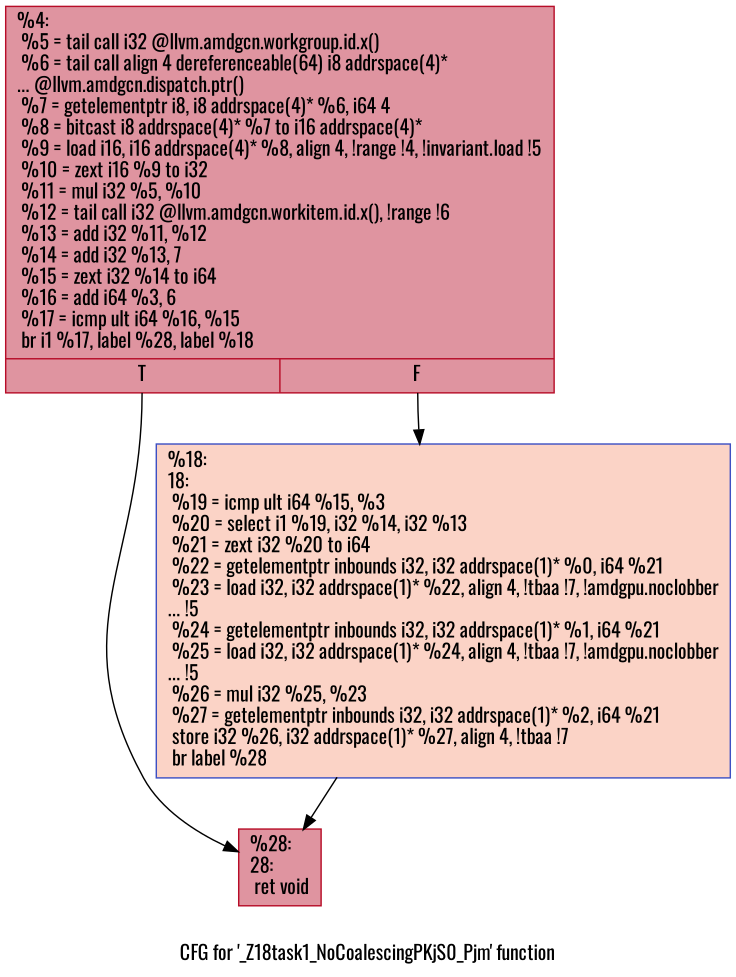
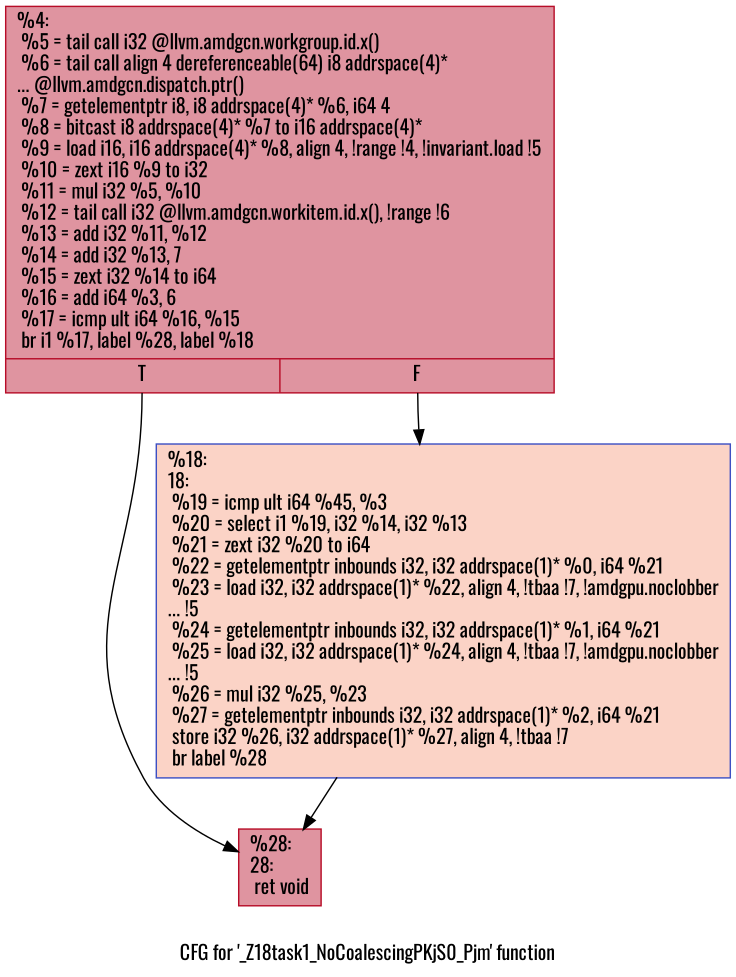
  digraph {
    label="CFG for '_Z18task1_NoCoalescingPKjS0_Pjm' function"
    fontname=Oswald
    node [color="#b70d28ff" fillcolor="#b70d2870" shape=record style=filled fontname=Oswald]
    edge [fontname=Oswald]
    n1 [label="{%4:\l  %5 = tail call i32 @llvm.amdgcn.workgroup.id.x()\l  %6 = tail call align 4 dereferenceable(64) i8 addrspace(4)*\l... @llvm.amdgcn.dispatch.ptr()\l  %7 = getelementptr i8, i8 addrspace(4)* %6, i64 4\l  %8 = bitcast i8 addrspace(4)* %7 to i16 addrspace(4)*\l  %9 = load i16, i16 addrspace(4)* %8, align 4, !range !4, !invariant.load !5\l  %10 = zext i16 %9 to i32\l  %11 = mul i32 %5, %10\l  %12 = tail call i32 @llvm.amdgcn.workitem.id.x(), !range !6\l  %13 = add i32 %11, %12\l  %14 = add i32 %13, 7\l  %15 = zext i32 %14 to i64\l  %16 = add i64 %3, 6\l  %17 = icmp ult i64 %16, %15\l  br i1 %17, label %28, label %18\l|{<s0>T|<s1>F}}"]
    n2 [label="{%28:\l28:                                               \l  ret void\l}"]
-   n3 [color="#3d50c3ff" fillcolor="#f59c7d70" label="{%18:\l18:                                               \l  %19 = icmp ult i64 %15, %3\l  %20 = select i1 %19, i32 %14, i32 %13\l  %21 = zext i32 %20 to i64\l  %22 = getelementptr inbounds i32, i32 addrspace(1)* %0, i64 %21\l  %23 = load i32, i32 addrspace(1)* %22, align 4, !tbaa !7, !amdgpu.noclobber\l... !5\l  %24 = getelementptr inbounds i32, i32 addrspace(1)* %1, i64 %21\l  %25 = load i32, i32 addrspace(1)* %24, align 4, !tbaa !7, !amdgpu.noclobber\l... !5\l  %26 = mul i32 %25, %23\l  %27 = getelementptr inbounds i32, i32 addrspace(1)* %2, i64 %21\l  store i32 %26, i32 addrspace(1)* %27, align 4, !tbaa !7\l  br label %28\l}"]
+   n3 [color="#3d50c3ff" fillcolor="#f59c7d70" label="{%18:\l18:                                               \l  %19 = icmp ult i64 %45, %3\l  %20 = select i1 %19, i32 %14, i32 %13\l  %21 = zext i32 %20 to i64\l  %22 = getelementptr inbounds i32, i32 addrspace(1)* %0, i64 %21\l  %23 = load i32, i32 addrspace(1)* %22, align 4, !tbaa !7, !amdgpu.noclobber\l... !5\l  %24 = getelementptr inbounds i32, i32 addrspace(1)* %1, i64 %21\l  %25 = load i32, i32 addrspace(1)* %24, align 4, !tbaa !7, !amdgpu.noclobber\l... !5\l  %26 = mul i32 %25, %23\l  %27 = getelementptr inbounds i32, i32 addrspace(1)* %2, i64 %21\l  store i32 %26, i32 addrspace(1)* %27, align 4, !tbaa !7\l  br label %28\l}"]
    n1 -> n2 [tailport=s0]
    n1 -> n3 [tailport=s1]
    n3 -> n2
  }
